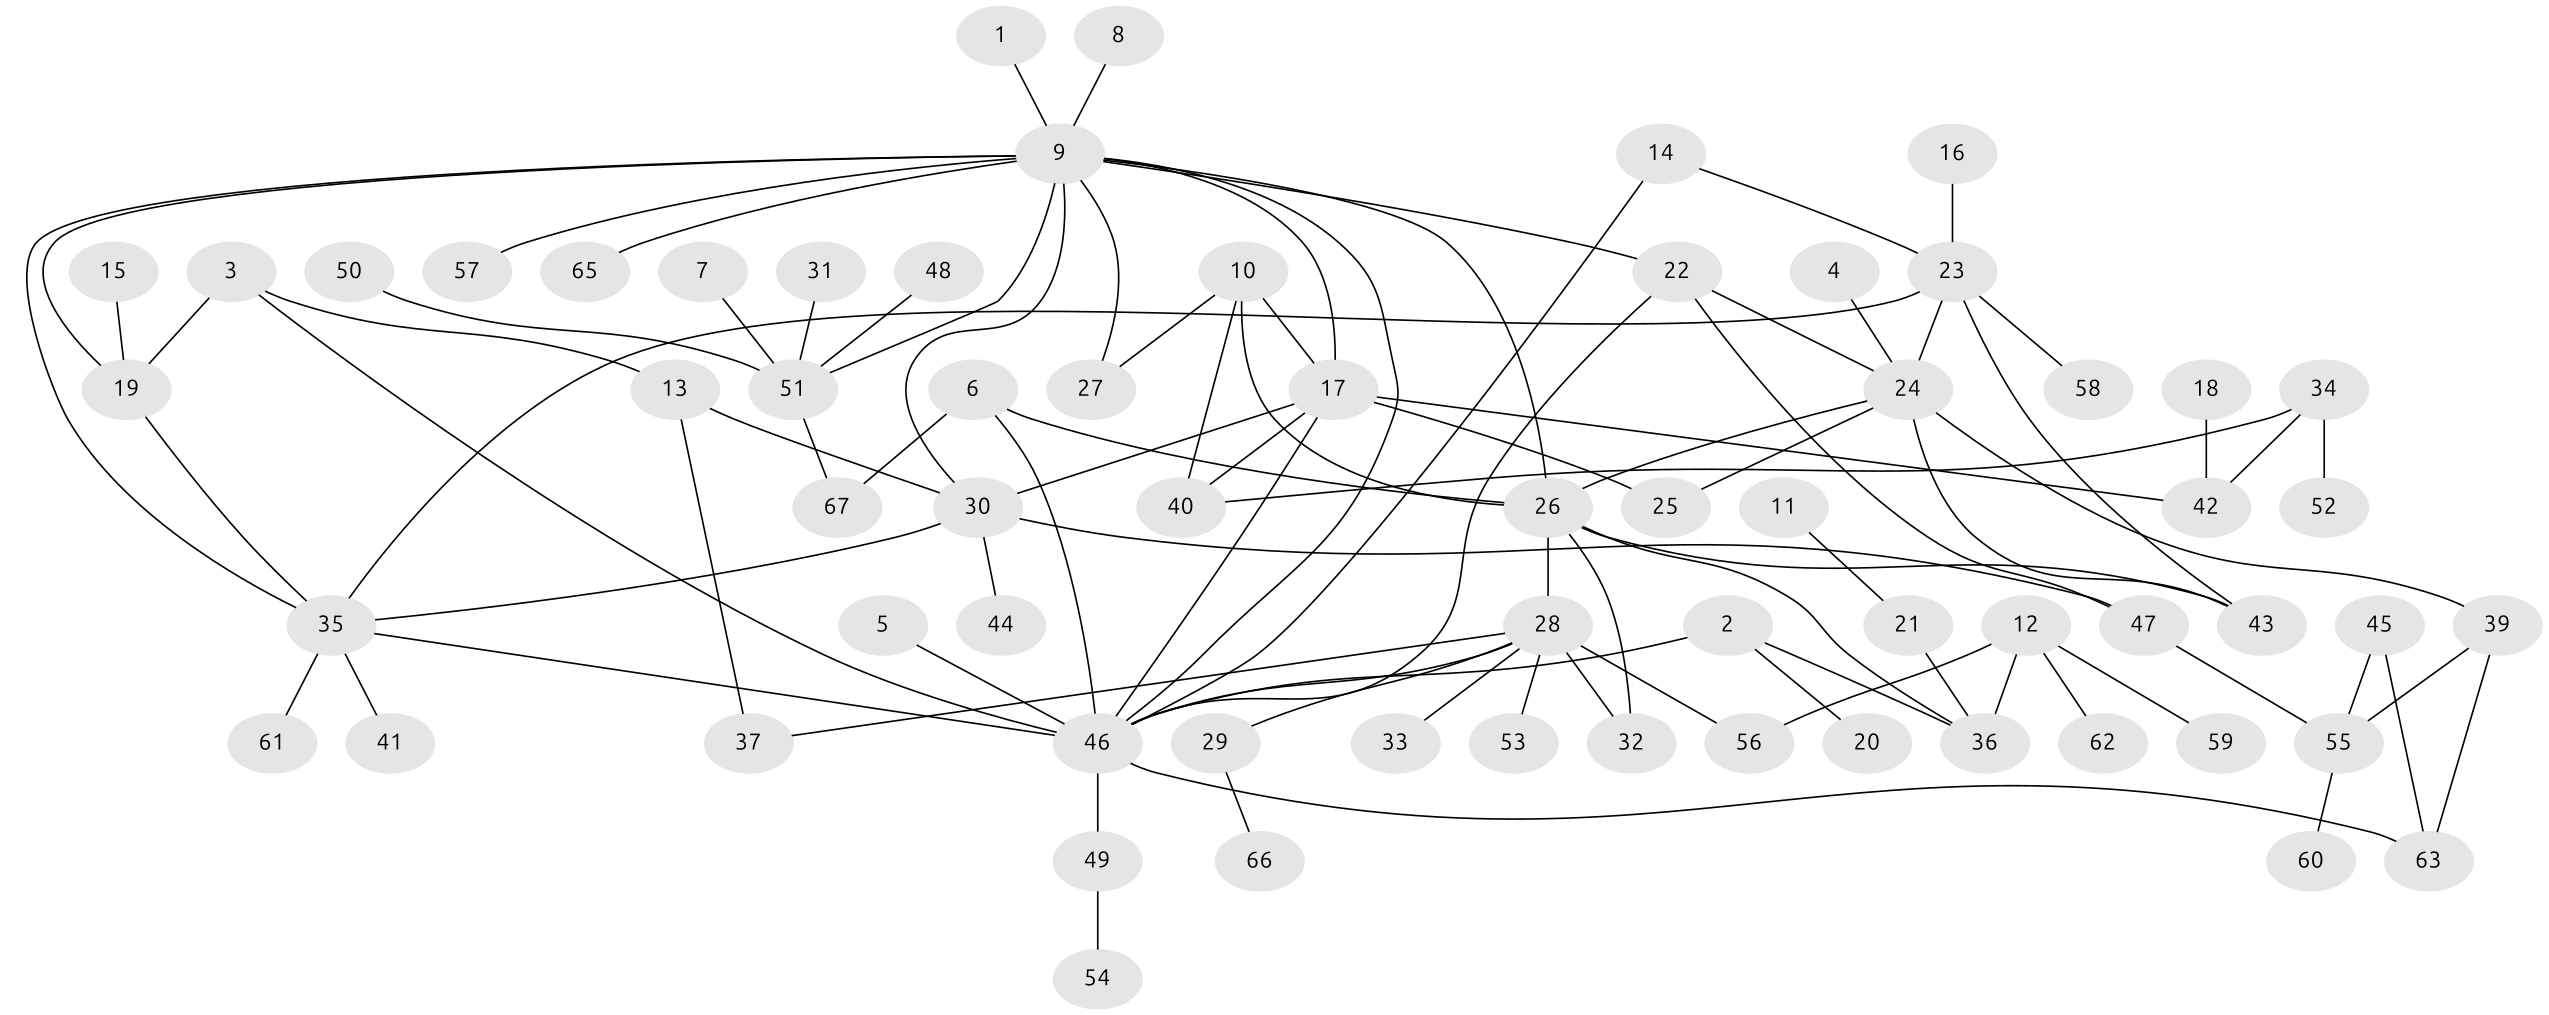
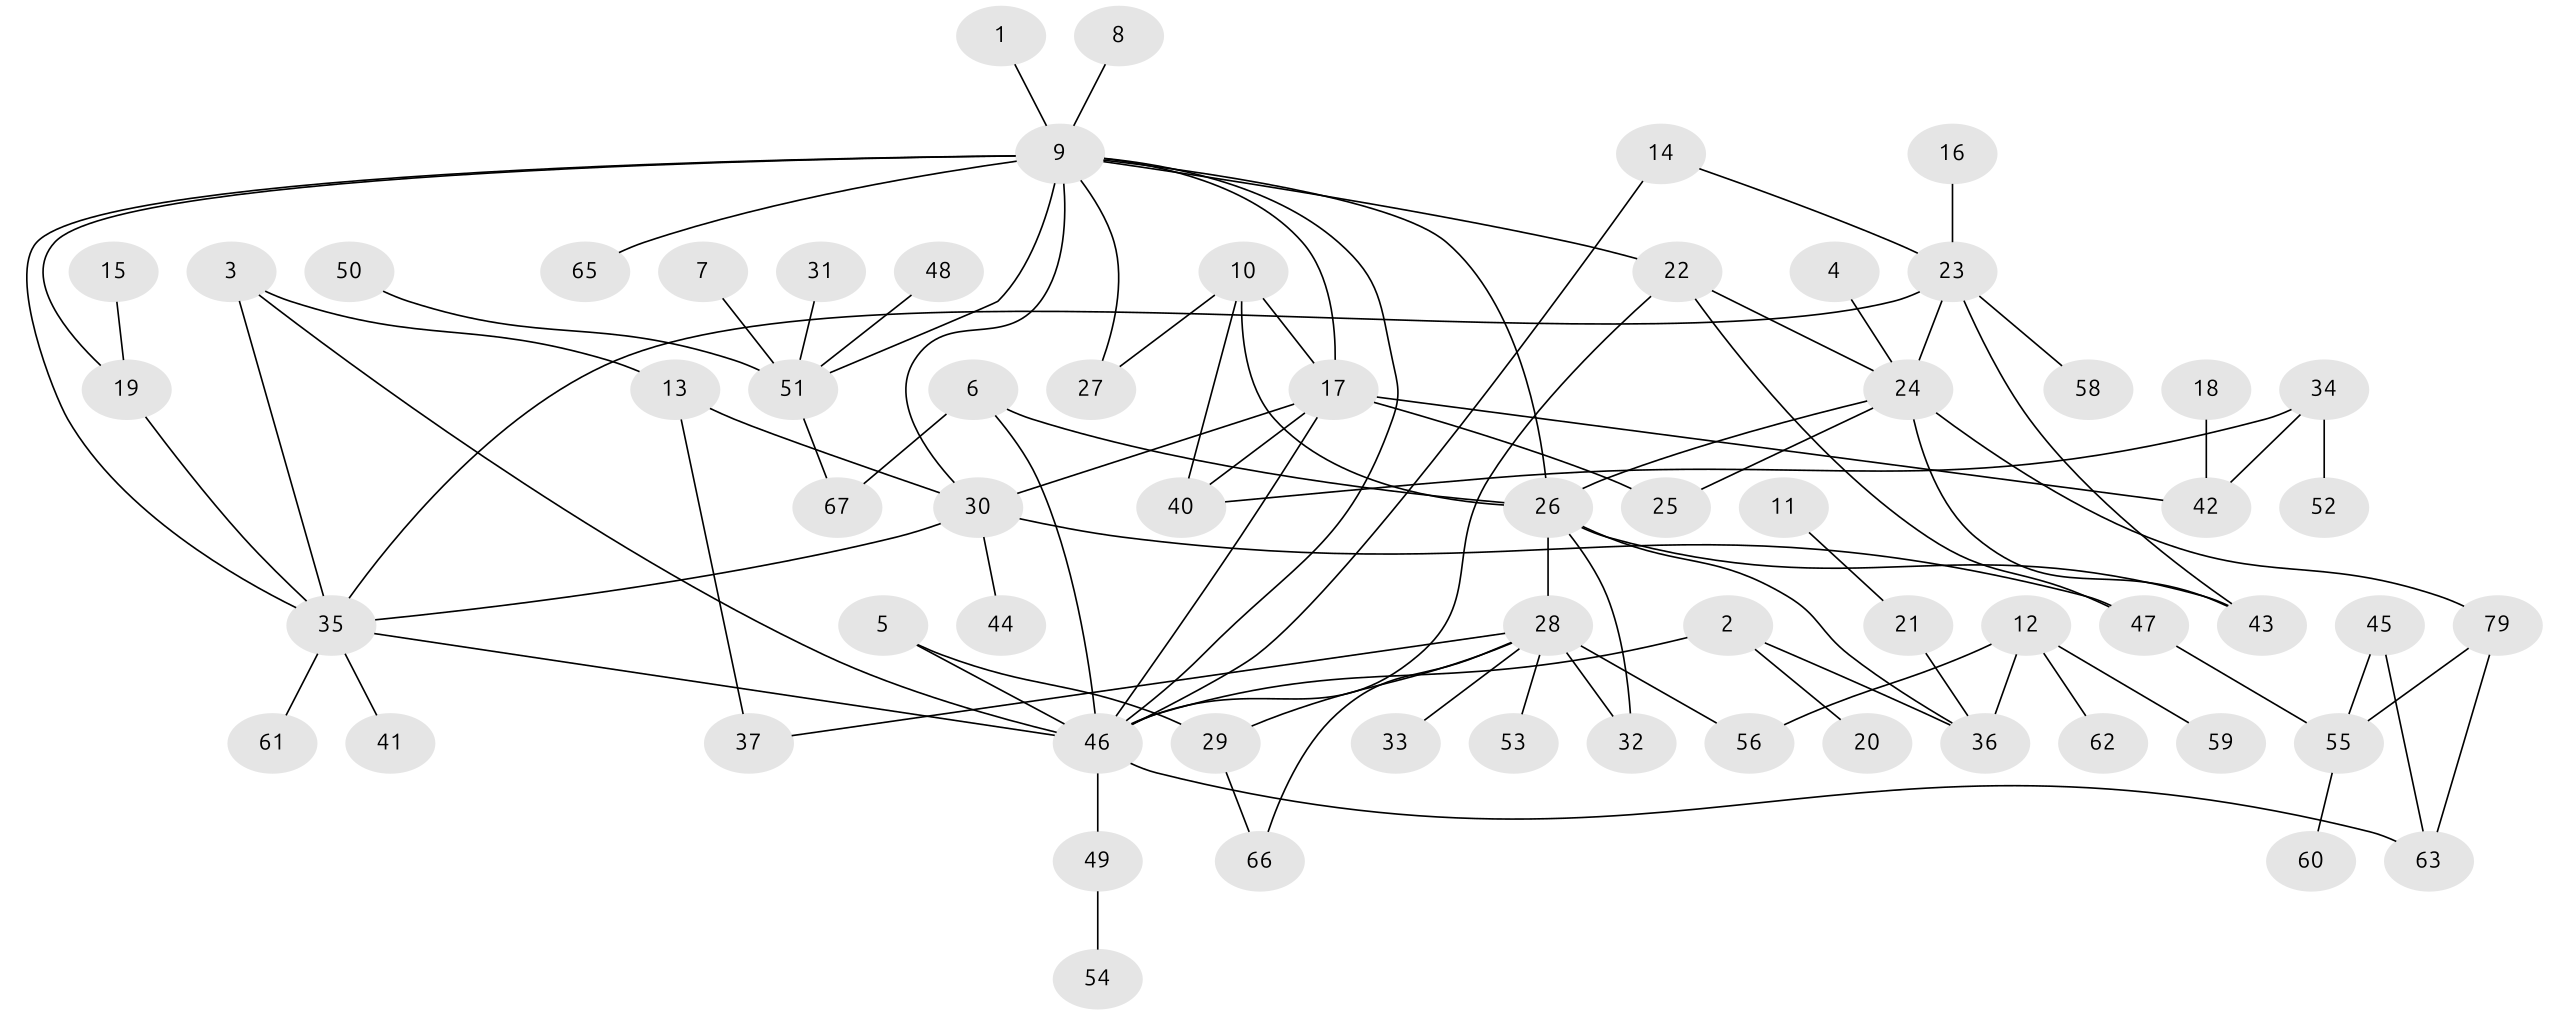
  graph {
    fontname=Ubuntu
    node [color=gray90 fontname=Ubuntu style=filled]
    edge [fontname=Ubuntu weight=1.0]
    1
    9
    46
    19
    26
    51
    17
    22
    27
    30
    35
-   57
    65
    2
    20
    36
    63
    49
    3
    13
    37
    4
    24
    25
    43
-   39
+   39 [label=79]
    5
    29
    66
    6
    67
    28
    32
    7
    8
    40
    42
    47
    44
    41
    61
    10
    11
    21
    12
    56
    59
    62
    14
    23
    58
    15
    16
    18
    55
    33
    53
    31
    34
    52
    60
    45
    54
    48
    50
    1 -- 9
    9 -- 46
    9 -- 19
    9 -- 26
    9 -- 51
    9 -- 17
    9 -- 22
    9 -- 27
    9 -- 30
    9 -- 35
-   9 -- 57 [weight=2.0]
    9 -- 65
    46 -- 63 [weight=2.0]
    46 -- 49
    19 -- 35
    26 -- 36
    26 -- 43
    26 -- 28
    26 -- 32
    51 -- 67
    17 -- 46 [weight=2.0]
    17 -- 30
    17 -- 25
    17 -- 40
    17 -- 42
    22 -- 46
    22 -- 24
    22 -- 47
    30 -- 35
    30 -- 47
    30 -- 44
    35 -- 46
    35 -- 41
    35 -- 61
    2 -- 46
    2 -- 20
    2 -- 36
    49 -- 54
    3 -- 46
-   3 -- 19
+   3 -- 35
    3 -- 13
    13 -- 30
    13 -- 37
    4 -- 24
    24 -- 26
    24 -- 25
    24 -- 43
    24 -- 39
    39 -- 63
    39 -- 55
    5 -- 46
+   5 -- 29
    29 -- 66
    6 -- 46 [weight=2.0]
    6 -- 26
    6 -- 67
-   28 -- 46
+   28 -- 66
    28 -- 37
    28 -- 29
    28 -- 32
    28 -- 56
    28 -- 33
    28 -- 53
    7 -- 51
    8 -- 9
    47 -- 55 [weight=2.0]
    10 -- 26
    10 -- 17
    10 -- 27
    10 -- 40
    11 -- 21
    21 -- 36
    12 -- 36
    12 -- 56
    12 -- 59
    12 -- 62
    14 -- 46
    14 -- 23
    23 -- 35
    23 -- 24
    23 -- 43
    23 -- 58
    15 -- 19
    16 -- 23
    18 -- 42
    55 -- 60
    31 -- 51
    34 -- 40
    34 -- 42
    34 -- 52
    45 -- 63
    45 -- 55
    48 -- 51
    50 -- 51
  }
